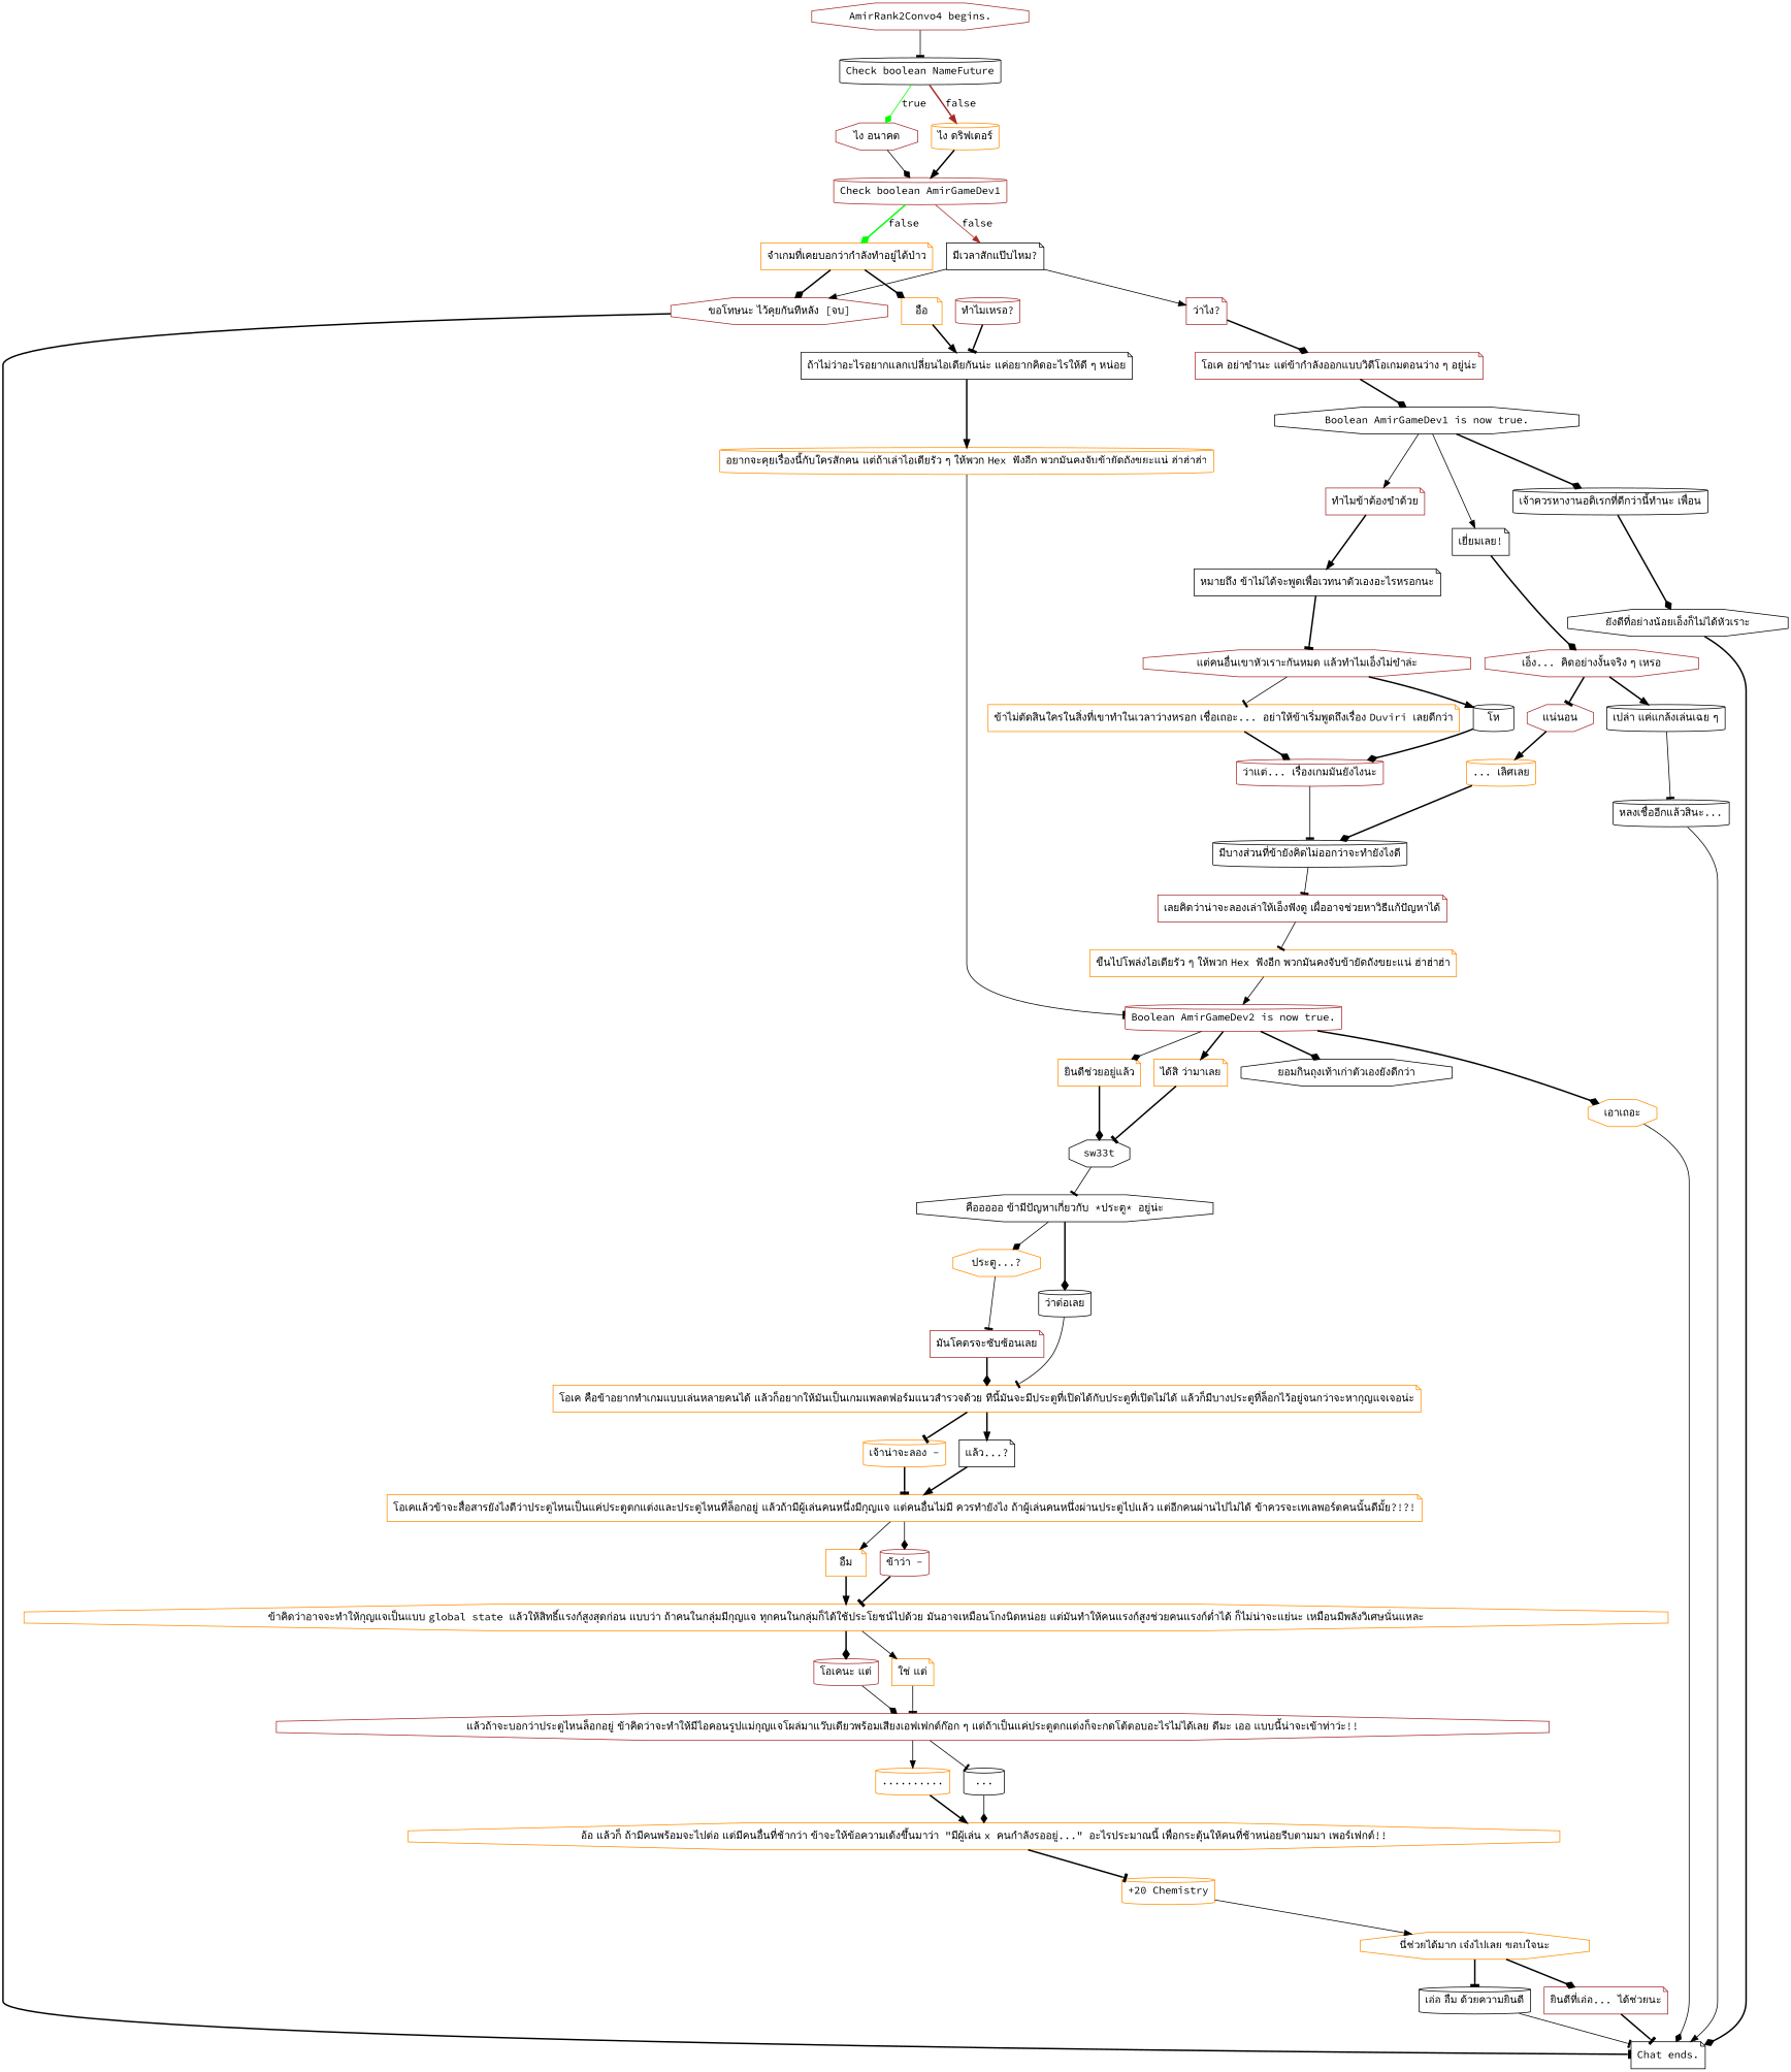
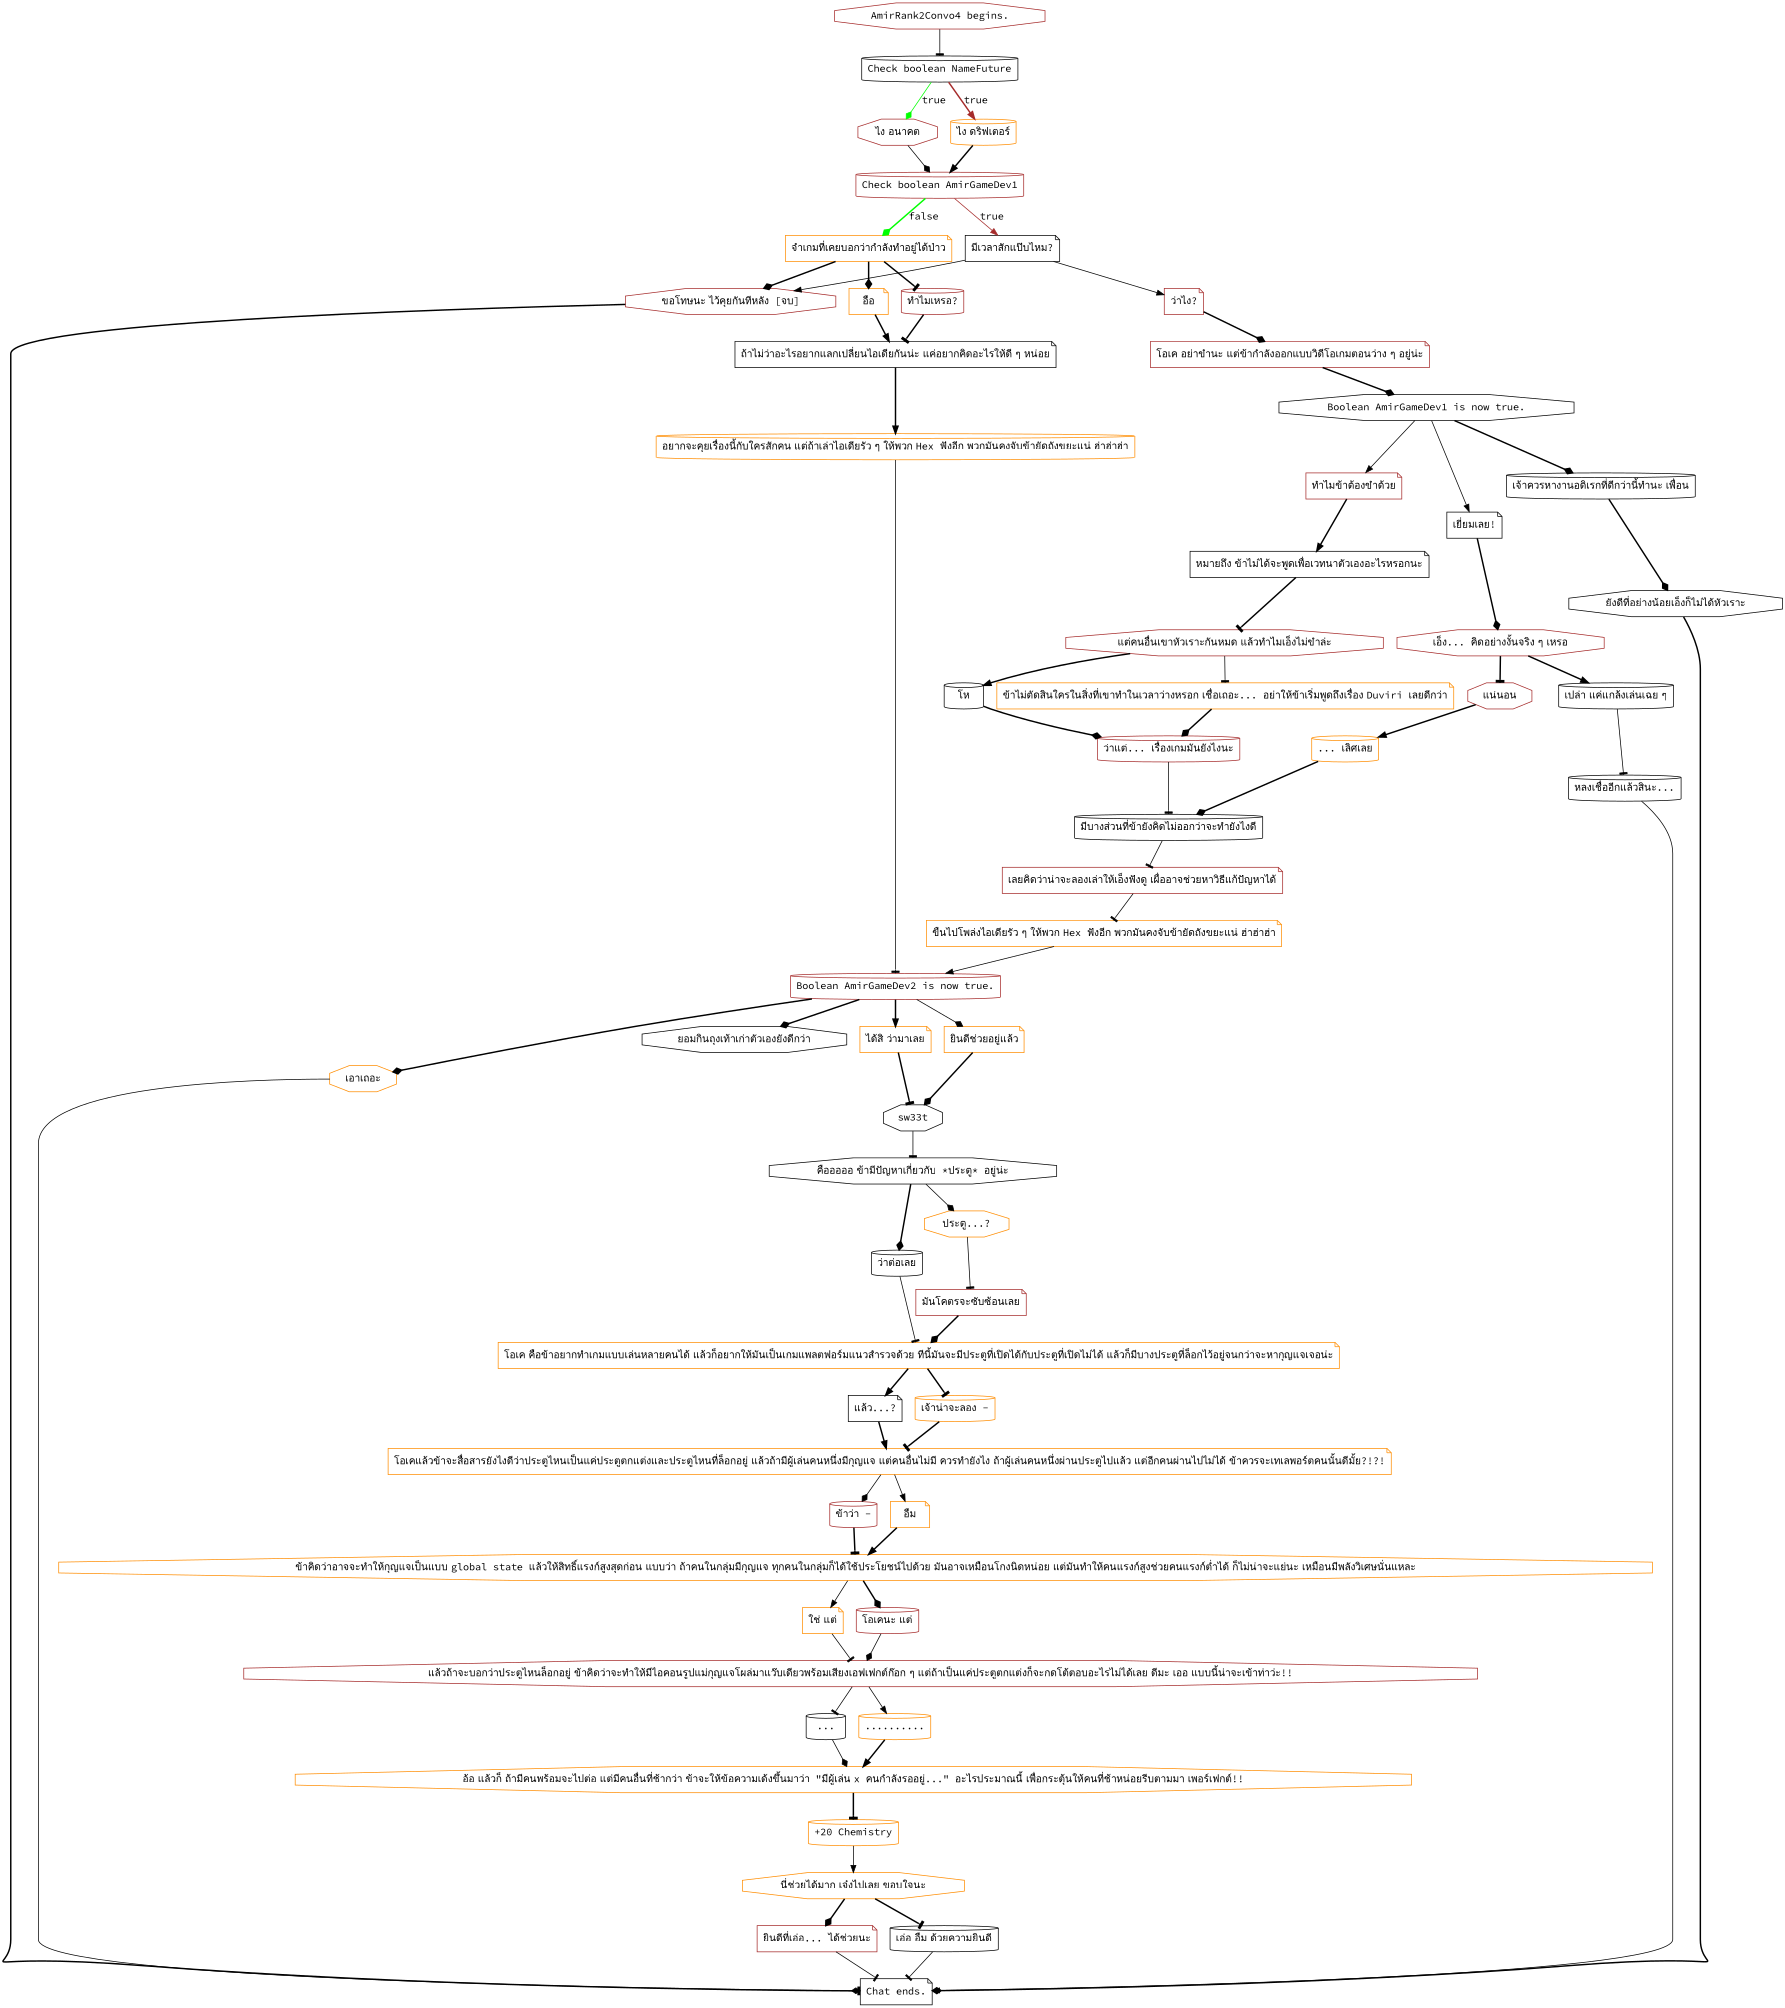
  digraph {
    fontname="Source Code Pro"
    node [color=darkorange fontname="Source Code Pro" shape=note]
    edge [arrowhead=diamond fontname="Source Code Pro" style=bold]
    "AmirRank2Convo4 begins." [color=brown shape=octagon]
    n2 [color=black label="Check boolean NameFuture" shape=cylinder]
    n3 [color=brown label="ไง อนาคต" shape=octagon]
    n4 [label="ไง ดริฟเตอร์" shape=cylinder]
    n5 [color=brown label="Check boolean AmirGameDev1" shape=cylinder]
    n6 [label="จำเกมที่เคยบอกว่ากำลังทำอยู่ได้ป่าว"]
    n7 [color=black label="มีเวลาสักแป๊บไหม?"]
    n8 [label="อือ"]
    n9 [color=brown label="ทำไมเหรอ?" shape=cylinder]
    n10 [color=brown label="ขอโทษนะ ไว้คุยกันทีหลัง [จบ]" shape=octagon]
    n11 [color=brown label="ว่าไง?"]
    n12 [color=black label="ถ้าไม่ว่าอะไรอยากแลกเปลี่ยนไอเดียกันน่ะ แค่อยากคิดอะไรให้ดี ๆ หน่อย"]
    "Chat ends." [color=black]
    n14 [color=brown label="โอเค อย่าขำนะ แต่ข้ากำลังออกแบบวิดีโอเกมตอนว่าง ๆ อยู่น่ะ"]
    n15 [label="อยากจะคุยเรื่องนี้กับใครสักคน แต่ถ้าเล่าไอเดียรัว ๆ ให้พวก Hex ฟังอีก พวกมันคงจับข้ายัดถังขยะแน่ ฮ่าฮ่าฮ่า" shape=cylinder]
    n16 [color=black label="Boolean AmirGameDev1 is now true." shape=octagon]
    n17 [color=brown label="Boolean AmirGameDev2 is now true." shape=cylinder]
    n18 [color=black label="เยี่ยมเลย!"]
    n19 [color=brown label="ทำไมข้าต้องขำด้วย"]
    n20 [color=black label="เจ้าควรหางานอดิเรกที่ดีกว่านี้ทำนะ เพื่อน" shape=cylinder]
    n21 [label="ยินดีช่วยอยู่แล้ว"]
    n22 [label="ได้สิ ว่ามาเลย"]
    n23 [color=black label="ยอมกินถุงเท้าเก่าตัวเองยังดีกว่า" shape=octagon]
    n24 [label="เอาเถอะ" shape=octagon]
    n25 [color=brown label="เอ็ง... คิดอย่างงั้นจริง ๆ เหรอ" shape=octagon]
    n26 [color=black label="หมายถึง ข้าไม่ได้จะพูดเพื่อเวทนาตัวเองอะไรหรอกนะ"]
    n27 [color=black label="ยังดีที่อย่างน้อยเอ็งก็ไม่ได้หัวเราะ" shape=octagon]
    n28 [color=black label=sw33t shape=octagon]
    n29 [color=brown label="แน่นอน" shape=octagon]
    n30 [color=black label="เปล่า แค่แกล้งเล่นเฉย ๆ" shape=cylinder]
    n31 [color=brown label="แต่คนอื่นเขาหัวเราะกันหมด แล้วทำไมเอ็งไม่ขำล่ะ" shape=octagon]
    n32 [color=black label="คือออออ ข้ามีปัญหาเกี่ยวกับ *ประตู* อยู่น่ะ" shape=octagon]
    n33 [label="... เลิศเลย" shape=cylinder]
    n34 [color=black label="หลงเชื่ออีกแล้วสินะ..." shape=cylinder]
    n35 [label="ข้าไม่ตัดสินใครในสิ่งที่เขาทำในเวลาว่างหรอก เชื่อเถอะ... อย่าให้ข้าเริ่มพูดถึงเรื่อง Duviri เลยดีกว่า"]
    n36 [color=black label="โห" shape=cylinder]
    n37 [color=black label="ว่าต่อเลย" shape=cylinder]
    n38 [label="ประตู...?" shape=octagon]
    n39 [color=black label="มีบางส่วนที่ข้ายังคิดไม่ออกว่าจะทำยังไงดี" shape=cylinder]
    n40 [color=brown label="ว่าแต่... เรื่องเกมมันยังไงนะ" shape=cylinder]
    n41 [label="โอเค คือข้าอยากทำเกมแบบเล่นหลายคนได้ แล้วก็อยากให้มันเป็นเกมแพลตฟอร์มแนวสำรวจด้วย ทีนี้มันจะมีประตูที่เปิดได้กับประตูที่เปิดไม่ได้ แล้วก็มีบางประตูที่ล็อกไว้อยู่จนกว่าจะหากุญแจเจอน่ะ"]
    n42 [color=brown label="มันโคตรจะซับซ้อนเลย"]
    n43 [color=brown label="เลยคิดว่าน่าจะลองเล่าให้เอ็งฟังดู เผื่ออาจช่วยหาวิธีแก้ปัญหาได้"]
    n44 [color=black label="แล้ว...?"]
    n45 [label="เจ้าน่าจะลอง -" shape=cylinder]
    n46 [label="ขืนไปโพล่งไอเดียรัว ๆ ให้พวก Hex ฟังอีก พวกมันคงจับข้ายัดถังขยะแน่ ฮ่าฮ่าฮ่า"]
    n47 [label="โอเคแล้วข้าจะสื่อสารยังไงดีว่าประตูไหนเป็นแค่ประตูตกแต่งและประตูไหนที่ล็อกอยู่ แล้วถ้ามีผู้เล่นคนหนึ่งมีกุญแจ แต่คนอื่นไม่มี ควรทำยังไง ถ้าผู้เล่นคนหนึ่งผ่านประตูไปแล้ว แต่อีกคนผ่านไปไม่ได้ ข้าควรจะเทเลพอร์ตคนนั้นดีมั้ย?!?!"]
    n48 [color=brown label="ข้าว่า -" shape=cylinder]
    n49 [label="อืม"]
    n50 [label="ข้าคิดว่าอาจจะทำให้กุญแจเป็นแบบ global state แล้วให้สิทธิ์แรงก์สูงสุดก่อน แบบว่า ถ้าคนในกลุ่มมีกุญแจ ทุกคนในกลุ่มก็ได้ใช้ประโยชน์ไปด้วย มันอาจเหมือนโกงนิดหน่อย แต่มันทำให้คนแรงก์สูงช่วยคนแรงก์ต่ำได้ ก็ไม่น่าจะแย่นะ เหมือนมีพลังวิเศษนั่นแหละ" shape=octagon]
    n51 [label="ใช่ แต่"]
    n52 [color=brown label="โอเคนะ แต่" shape=cylinder]
    n53 [color=brown label="แล้วถ้าจะบอกว่าประตูไหนล็อกอยู่ ข้าคิดว่าจะทำให้มีไอคอนรูปแม่กุญแจโผล่มาแว๊บเดียวพร้อมเสียงเอฟเฟกต์ก๊อก ๆ แต่ถ้าเป็นแค่ประตูตกแต่งก็จะกดโต้ตอบอะไรไม่ได้เลย ดีมะ เออ แบบนี้น่าจะเข้าท่าว่ะ!!" shape=octagon]
    n54 [color=black label="..." shape=cylinder]
    n55 [label=".........." shape=cylinder]
    n56 [label="อ้อ แล้วก็ ถ้ามีคนพร้อมจะไปต่อ แต่มีคนอื่นที่ช้ากว่า ข้าจะให้ข้อความเด้งขึ้นมาว่า \"มีผู้เล่น x คนกำลังรออยู่...\" อะไรประมาณนี้ เพื่อกระตุ้นให้คนที่ช้าหน่อยรีบตามมา เพอร์เฟกต์!!" shape=octagon]
    n57 [label="+20 Chemistry" shape=cylinder]
    n58 [label="นี่ช่วยได้มาก เจ๋งไปเลย ขอบใจนะ" shape=octagon]
    n59 [color=brown label="ยินดีที่เอ่อ... ได้ช่วยนะ"]
    n60 [color=black label="เอ่อ อืม ด้วยความยินดี" shape=cylinder]
    "AmirRank2Convo4 begins." -> n2 [arrowhead=tee style=solid]
    n2 -> n3 [color=green label=true style=solid]
-   n2 -> n4 [arrowhead=normal color=brown label=false]
+   n2 -> n4 [arrowhead=normal color=brown label=true]
    n3 -> n5 [style=solid]
    n4 -> n5 [arrowhead=normal]
    n5 -> n6 [color=green label=false]
-   n5 -> n7 [arrowhead=normal color=brown label=false style=solid]
+   n5 -> n7 [arrowhead=normal color=brown label=true style=solid]
    n6 -> n8
+   n6 -> n9 [arrowhead=tee]
    n6 -> n10
    n7 -> n10 [arrowhead=normal style=solid]
    n7 -> n11 [arrowhead=normal style=solid]
    n8 -> n12 [arrowhead=normal]
    n9 -> n12 [arrowhead=tee]
    n10 -> "Chat ends." [arrowhead=tee]
    n11 -> n14
    n12 -> n15 [arrowhead=normal]
    n14 -> n16
    n15 -> n17 [arrowhead=tee style=solid]
    n16 -> n18 [arrowhead=normal style=solid]
    n16 -> n19 [arrowhead=normal style=solid]
    n16 -> n20
    n17 -> n21 [style=solid]
    n17 -> n22 [arrowhead=normal]
    n17 -> n23
    n17 -> n24
    n18 -> n25
    n19 -> n26 [arrowhead=normal]
    n20 -> n27
    n21 -> n28
    n22 -> n28 [arrowhead=tee]
    n24 -> "Chat ends." [style=solid]
    n25 -> n29 [arrowhead=tee]
    n25 -> n30 [arrowhead=normal]
    n26 -> n31 [arrowhead=tee]
    n27 -> "Chat ends."
    n28 -> n32 [arrowhead=tee style=solid]
    n29 -> n33 [arrowhead=normal]
    n30 -> n34 [arrowhead=tee style=solid]
    n31 -> n35 [arrowhead=tee style=solid]
    n31 -> n36 [arrowhead=normal]
    n32 -> n37
    n32 -> n38 [style=solid]
    n33 -> n39
    n34 -> "Chat ends." [arrowhead=normal style=solid]
    n35 -> n40
    n36 -> n40
    n37 -> n41 [arrowhead=tee style=solid]
    n38 -> n42 [arrowhead=tee style=solid]
    n39 -> n43 [arrowhead=tee style=solid]
    n40 -> n39 [arrowhead=tee style=solid]
    n41 -> n44 [arrowhead=normal]
    n41 -> n45 [arrowhead=tee]
    n42 -> n41
    n43 -> n46 [arrowhead=tee style=solid]
    n44 -> n47 [arrowhead=normal]
    n45 -> n47 [arrowhead=tee]
    n46 -> n17 [arrowhead=normal style=solid]
    n47 -> n48 [style=solid]
    n47 -> n49 [arrowhead=normal style=solid]
    n48 -> n50 [arrowhead=tee]
    n49 -> n50 [arrowhead=normal]
    n50 -> n51 [arrowhead=normal style=solid]
    n50 -> n52
    n51 -> n53 [arrowhead=tee style=solid]
    n52 -> n53 [style=solid]
    n53 -> n54 [arrowhead=tee style=solid]
    n53 -> n55 [arrowhead=normal style=solid]
    n54 -> n56 [style=solid]
    n55 -> n56 [arrowhead=normal]
    n56 -> n57 [arrowhead=tee]
    n57 -> n58 [arrowhead=normal style=solid]
    n58 -> n59
    n58 -> n60 [arrowhead=tee]
-   n59 -> "Chat ends." [arrowhead=tee]
+   n59 -> "Chat ends." [arrowhead=tee style=solid]
    n60 -> "Chat ends." [arrowhead=tee style=solid]
  }
